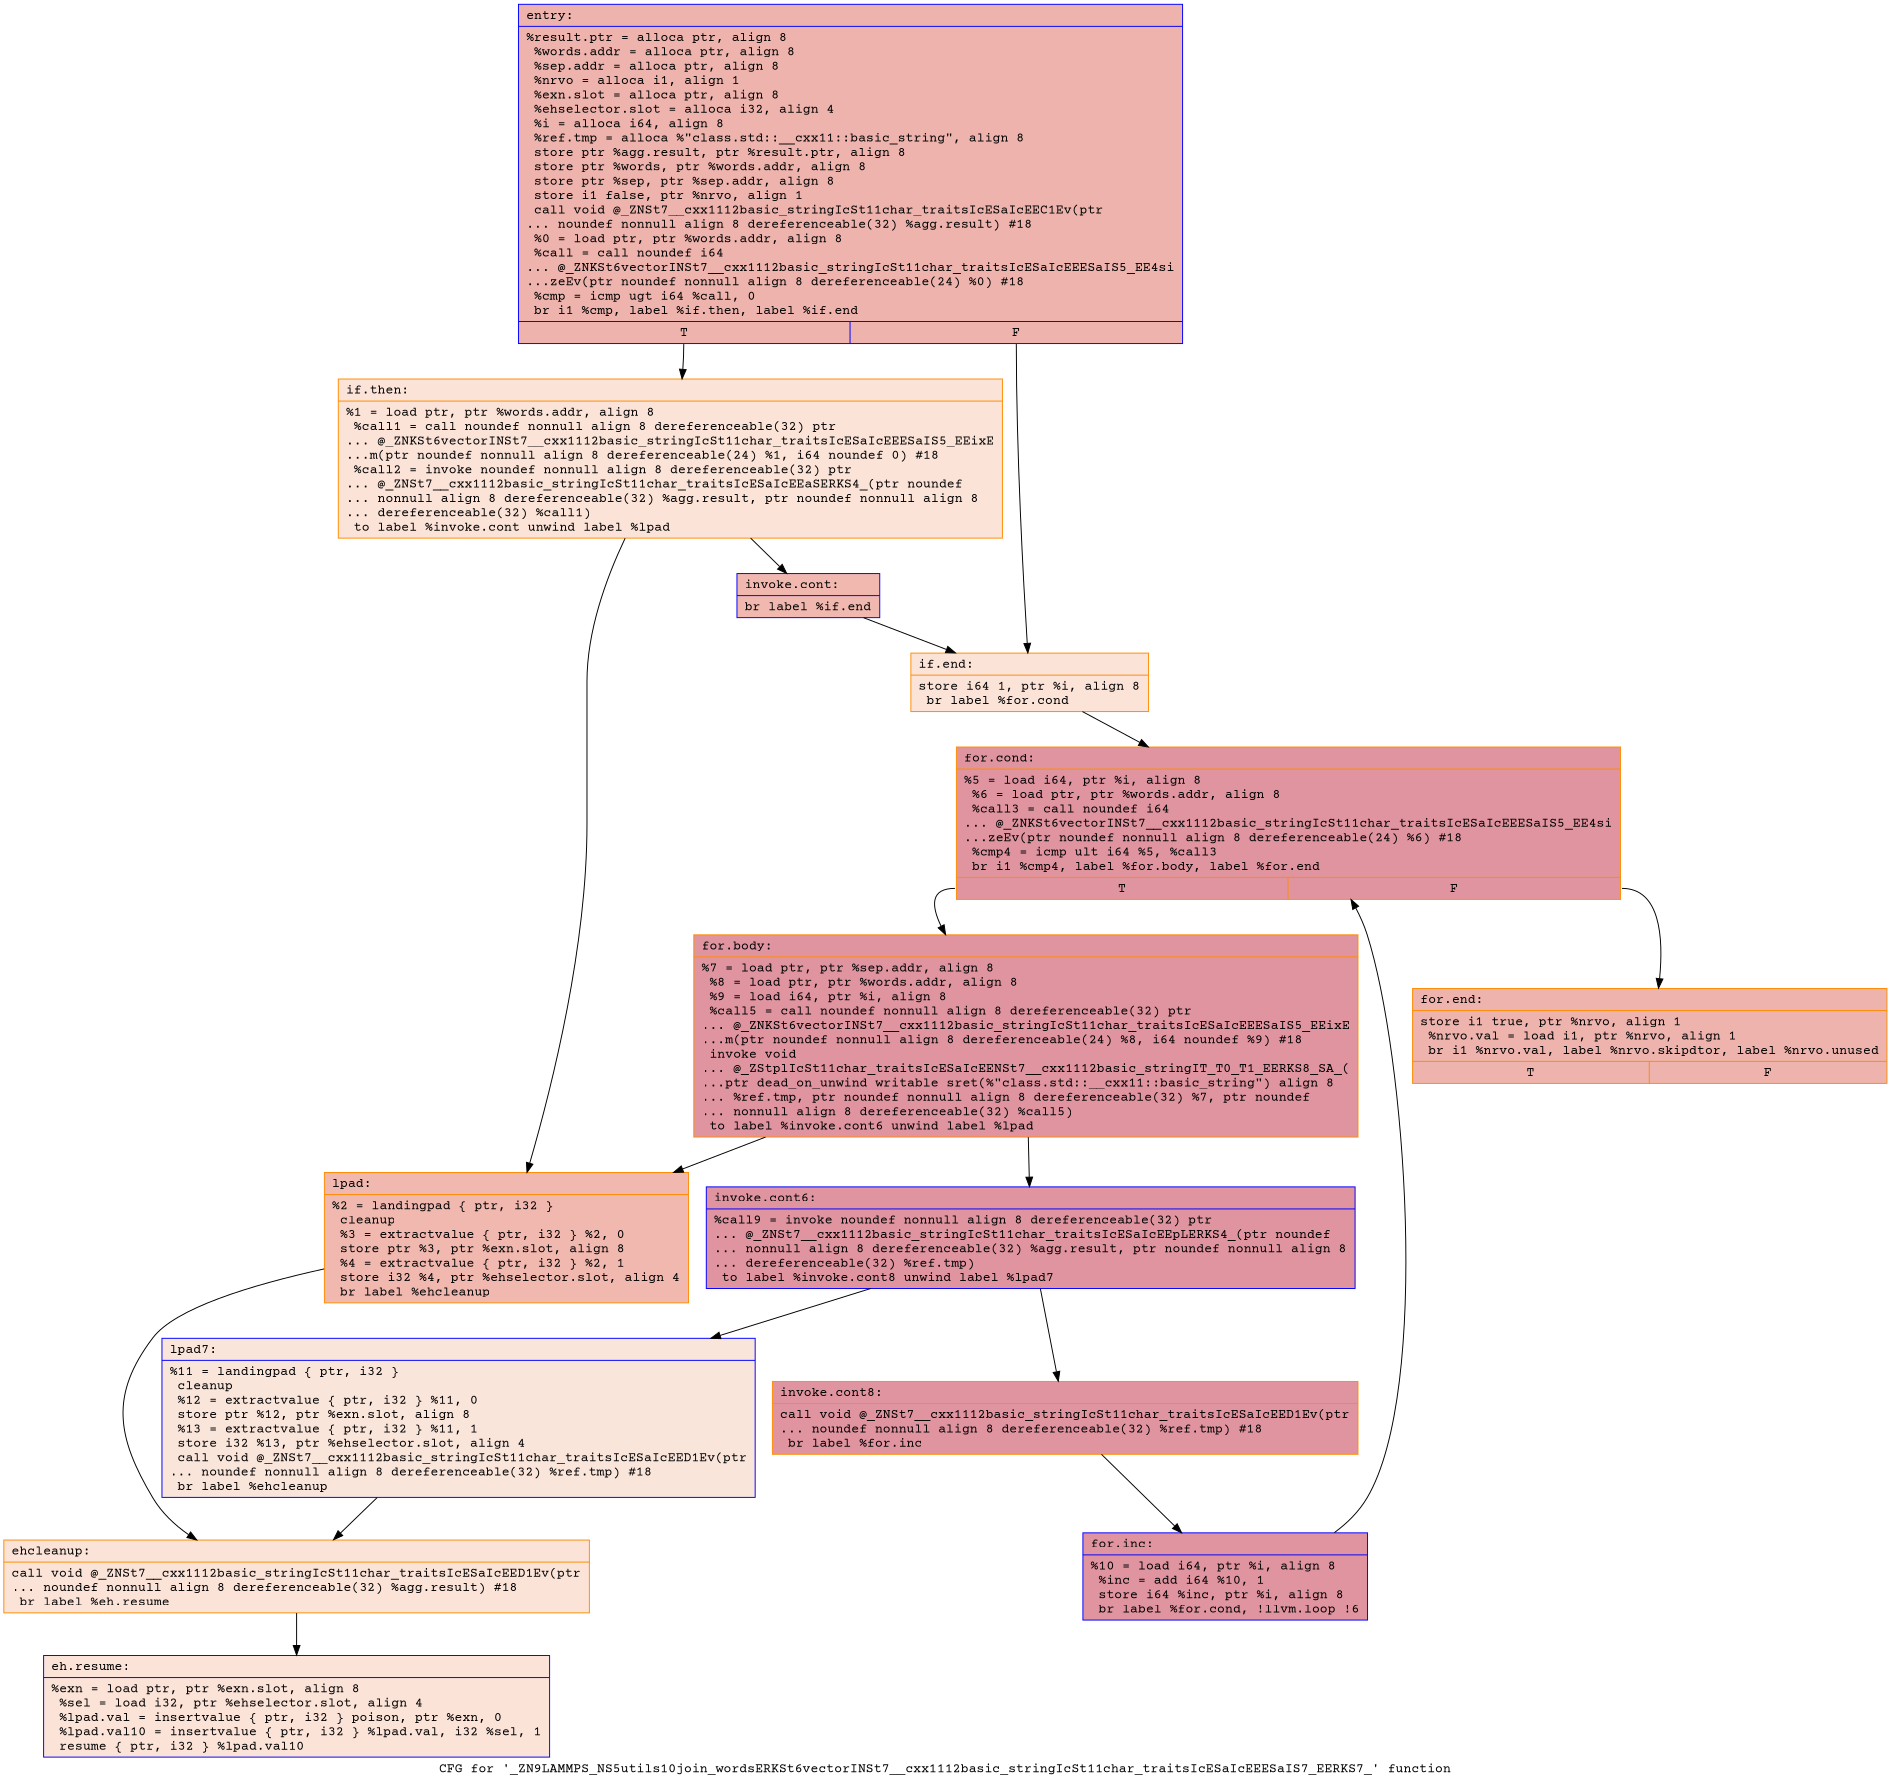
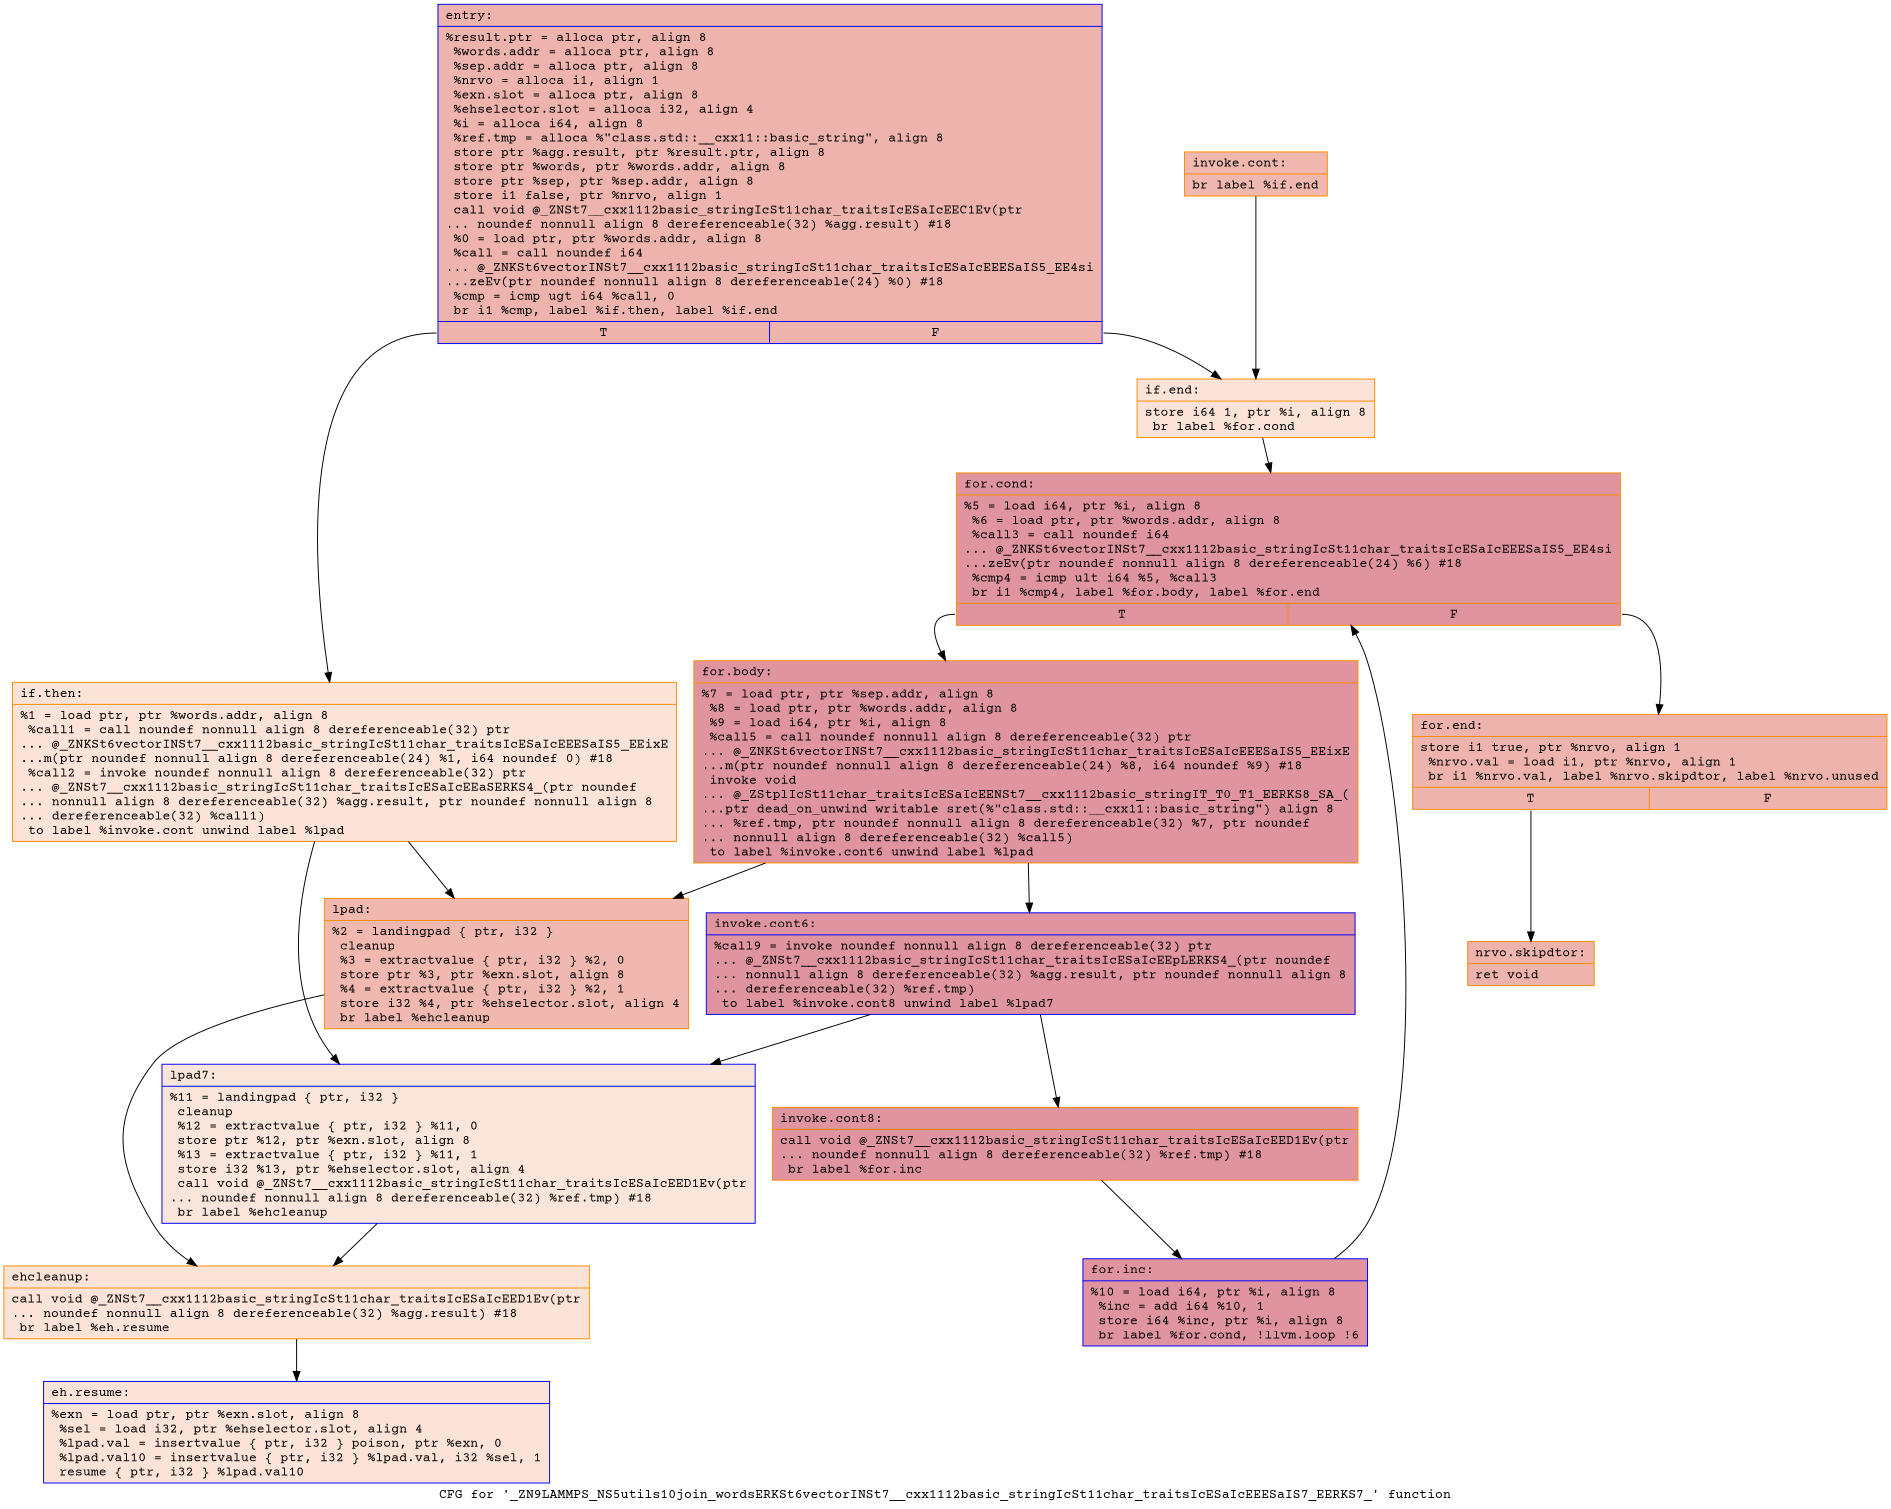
  digraph {
    fontname="Courier Prime"
    label="CFG for '_ZN9LAMMPS_NS5utils10join_wordsERKSt6vectorINSt7__cxx1112basic_stringIcSt11char_traitsIcESaIcEEESaIS7_EERKS7_' function"
    node [color=darkorange fillcolor="#b70d2870" fontname="Courier Prime" shape=record style=filled]
    edge [fontname="Courier Prime"]
    n1 [color=blue fillcolor="#d6524470" label="{entry:\l|  %result.ptr = alloca ptr, align 8\l  %words.addr = alloca ptr, align 8\l  %sep.addr = alloca ptr, align 8\l  %nrvo = alloca i1, align 1\l  %exn.slot = alloca ptr, align 8\l  %ehselector.slot = alloca i32, align 4\l  %i = alloca i64, align 8\l  %ref.tmp = alloca %\"class.std::__cxx11::basic_string\", align 8\l  store ptr %agg.result, ptr %result.ptr, align 8\l  store ptr %words, ptr %words.addr, align 8\l  store ptr %sep, ptr %sep.addr, align 8\l  store i1 false, ptr %nrvo, align 1\l  call void @_ZNSt7__cxx1112basic_stringIcSt11char_traitsIcESaIcEEC1Ev(ptr\l... noundef nonnull align 8 dereferenceable(32) %agg.result) #18\l  %0 = load ptr, ptr %words.addr, align 8\l  %call = call noundef i64\l... @_ZNKSt6vectorINSt7__cxx1112basic_stringIcSt11char_traitsIcESaIcEEESaIS5_EE4si\l...zeEv(ptr noundef nonnull align 8 dereferenceable(24) %0) #18\l  %cmp = icmp ugt i64 %call, 0\l  br i1 %cmp, label %if.then, label %if.end\l|{<s0>T|<s1>F}}"]
    n2 [fillcolor="#f6bfa670" label="{if.then:\l|  %1 = load ptr, ptr %words.addr, align 8\l  %call1 = call noundef nonnull align 8 dereferenceable(32) ptr\l... @_ZNKSt6vectorINSt7__cxx1112basic_stringIcSt11char_traitsIcESaIcEEESaIS5_EEixE\l...m(ptr noundef nonnull align 8 dereferenceable(24) %1, i64 noundef 0) #18\l  %call2 = invoke noundef nonnull align 8 dereferenceable(32) ptr\l... @_ZNSt7__cxx1112basic_stringIcSt11char_traitsIcESaIcEEaSERKS4_(ptr noundef\l... nonnull align 8 dereferenceable(32) %agg.result, ptr noundef nonnull align 8\l... dereferenceable(32) %call1)\l          to label %invoke.cont unwind label %lpad\l}"]
    n3 [fillcolor="#f6bfa670" label="{if.end:\l|  store i64 1, ptr %i, align 8\l  br label %for.cond\l}"]
-   n4 [color=blue fillcolor="#dc5d4a70" label="{invoke.cont:\l|  br label %if.end\l}"]
+   n4 [fillcolor="#dc5d4a70" label="{invoke.cont:\l|  br label %if.end\l}"]
    n5 [fillcolor="#dc5d4a70" label="{lpad:\l|  %2 = landingpad \{ ptr, i32 \}\l          cleanup\l  %3 = extractvalue \{ ptr, i32 \} %2, 0\l  store ptr %3, ptr %exn.slot, align 8\l  %4 = extractvalue \{ ptr, i32 \} %2, 1\l  store i32 %4, ptr %ehselector.slot, align 4\l  br label %ehcleanup\l}"]
    n6 [label="{for.cond:\l|  %5 = load i64, ptr %i, align 8\l  %6 = load ptr, ptr %words.addr, align 8\l  %call3 = call noundef i64\l... @_ZNKSt6vectorINSt7__cxx1112basic_stringIcSt11char_traitsIcESaIcEEESaIS5_EE4si\l...zeEv(ptr noundef nonnull align 8 dereferenceable(24) %6) #18\l  %cmp4 = icmp ult i64 %5, %call3\l  br i1 %cmp4, label %for.body, label %for.end\l|{<s0>T|<s1>F}}"]
    n7 [fillcolor="#f6bfa670" label="{ehcleanup:\l|  call void @_ZNSt7__cxx1112basic_stringIcSt11char_traitsIcESaIcEED1Ev(ptr\l... noundef nonnull align 8 dereferenceable(32) %agg.result) #18\l  br label %eh.resume\l}"]
    n8 [label="{for.body:\l|  %7 = load ptr, ptr %sep.addr, align 8\l  %8 = load ptr, ptr %words.addr, align 8\l  %9 = load i64, ptr %i, align 8\l  %call5 = call noundef nonnull align 8 dereferenceable(32) ptr\l... @_ZNKSt6vectorINSt7__cxx1112basic_stringIcSt11char_traitsIcESaIcEEESaIS5_EEixE\l...m(ptr noundef nonnull align 8 dereferenceable(24) %8, i64 noundef %9) #18\l  invoke void\l... @_ZStplIcSt11char_traitsIcESaIcEENSt7__cxx1112basic_stringIT_T0_T1_EERKS8_SA_(\l...ptr dead_on_unwind writable sret(%\"class.std::__cxx11::basic_string\") align 8\l... %ref.tmp, ptr noundef nonnull align 8 dereferenceable(32) %7, ptr noundef\l... nonnull align 8 dereferenceable(32) %call5)\l          to label %invoke.cont6 unwind label %lpad\l}"]
    n9 [fillcolor="#d6524470" label="{for.end:\l|  store i1 true, ptr %nrvo, align 1\l  %nrvo.val = load i1, ptr %nrvo, align 1\l  br i1 %nrvo.val, label %nrvo.skipdtor, label %nrvo.unused\l|{<s0>T|<s1>F}}"]
    n10 [color=blue fillcolor="#f6bfa670" label="{eh.resume:\l|  %exn = load ptr, ptr %exn.slot, align 8\l  %sel = load i32, ptr %ehselector.slot, align 4\l  %lpad.val = insertvalue \{ ptr, i32 \} poison, ptr %exn, 0\l  %lpad.val10 = insertvalue \{ ptr, i32 \} %lpad.val, i32 %sel, 1\l  resume \{ ptr, i32 \} %lpad.val10\l}"]
    n11 [color=blue label="{invoke.cont6:\l|  %call9 = invoke noundef nonnull align 8 dereferenceable(32) ptr\l... @_ZNSt7__cxx1112basic_stringIcSt11char_traitsIcESaIcEEpLERKS4_(ptr noundef\l... nonnull align 8 dereferenceable(32) %agg.result, ptr noundef nonnull align 8\l... dereferenceable(32) %ref.tmp)\l          to label %invoke.cont8 unwind label %lpad7\l}"]
+   n12 [fillcolor="#d6524470" label="{nrvo.skipdtor:\l|  ret void\l}"]
    n13 [label="{invoke.cont8:\l|  call void @_ZNSt7__cxx1112basic_stringIcSt11char_traitsIcESaIcEED1Ev(ptr\l... noundef nonnull align 8 dereferenceable(32) %ref.tmp) #18\l  br label %for.inc\l}"]
    n14 [color=blue fillcolor="#f4c5ad70" label="{lpad7:\l|  %11 = landingpad \{ ptr, i32 \}\l          cleanup\l  %12 = extractvalue \{ ptr, i32 \} %11, 0\l  store ptr %12, ptr %exn.slot, align 8\l  %13 = extractvalue \{ ptr, i32 \} %11, 1\l  store i32 %13, ptr %ehselector.slot, align 4\l  call void @_ZNSt7__cxx1112basic_stringIcSt11char_traitsIcESaIcEED1Ev(ptr\l... noundef nonnull align 8 dereferenceable(32) %ref.tmp) #18\l  br label %ehcleanup\l}"]
    n15 [color=blue label="{for.inc:\l|  %10 = load i64, ptr %i, align 8\l  %inc = add i64 %10, 1\l  store i64 %inc, ptr %i, align 8\l  br label %for.cond, !llvm.loop !6\l}"]
    n1 -> n2 [tailport=s0]
    n1 -> n3 [tailport=s1]
-   n2 -> n4
+   n2 -> n14
    n2 -> n5
    n3 -> n6
    n4 -> n3
    n5 -> n7
    n6 -> n8 [tailport=s0]
    n6 -> n9 [tailport=s1]
    n7 -> n10
    n8 -> n5
    n8 -> n11
+   n9 -> n12 [tailport=s0]
    n11 -> n13
    n11 -> n14
    n13 -> n15
    n14 -> n7
    n15 -> n6
  }
